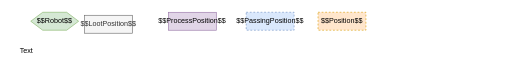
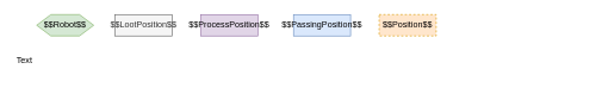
  <mxCell id="0" />
  <mxCell id="1" parent="0" />
- <mxCell id="2" value="$$LootPosition$$" style="rounded=0;whiteSpace=wrap;html=1;fillColor=#f5f5f5;fontColor=#333333;strokeColor=#666666;" vertex="1" parent="1"><mxGeometry x="140" y="25" width="80" height="30" as="geometry" /></mxCell>
- <mxCell id="3" value="$$PassingPosition$$" style="rounded=0;whiteSpace=wrap;html=1;fillColor=#dae8fc;strokeColor=#6c8ebf;dashed=1;" vertex="1" parent="1"><mxGeometry x="410" y="20" width="80" height="30" as="geometry" /></mxCell>
+ <mxCell id="2" value="$$LootPosition$$" style="rounded=0;whiteSpace=wrap;html=1;fillColor=#f5f5f5;fontColor=#333333;strokeColor=#666666;" vertex="1" parent="1"><mxGeometry x="160" y="20" width="80" height="30" as="geometry" /></mxCell>
+ <mxCell id="3" value="$$PassingPosition$$" style="rounded=0;whiteSpace=wrap;html=1;fillColor=#dae8fc;strokeColor=#6c8ebf;" vertex="1" parent="1"><mxGeometry x="410" y="20" width="80" height="30" as="geometry" /></mxCell>
  <mxCell id="4" value="$$ProcessPosition$$" style="rounded=0;whiteSpace=wrap;html=1;fillColor=#e1d5e7;strokeColor=#9673a6;" vertex="1" parent="1"><mxGeometry x="280" y="20" width="80" height="30" as="geometry" /></mxCell>
  <mxCell id="5" value="$$Robot$$" style="shape=hexagon;perimeter=hexagonPerimeter2;whiteSpace=wrap;html=1;fixedSize=1;fillColor=#d5e8d4;strokeColor=#82b366;" vertex="1" parent="1"><mxGeometry x="50" y="20" width="80" height="30" as="geometry" /></mxCell>
- <mxCell id="6" value="Text" style="text;html=1;strokeColor=none;fillColor=none;align=left;verticalAlign=top;whiteSpace=wrap;rounded=0;" vertex="1" parent="1"><mxGeometry x="30" y="70" width="800" height="40" as="geometry" /></mxCell>
+ <mxCell id="6" value="Text" style="text;html=1;strokeColor=none;fillColor=none;align=left;verticalAlign=top;whiteSpace=wrap;rounded=0;" vertex="1" parent="1"><mxGeometry y="70" width="800" height="40" as="geometry" x="20" /></mxCell>
  <mxCell id="7" value="$$Position$$" style="rounded=0;whiteSpace=wrap;html=1;fillColor=#ffe6cc;strokeColor=#d79b00;dashed=1;" vertex="1" parent="1"><mxGeometry x="530" y="20" width="80" height="30" as="geometry" /></mxCell>
